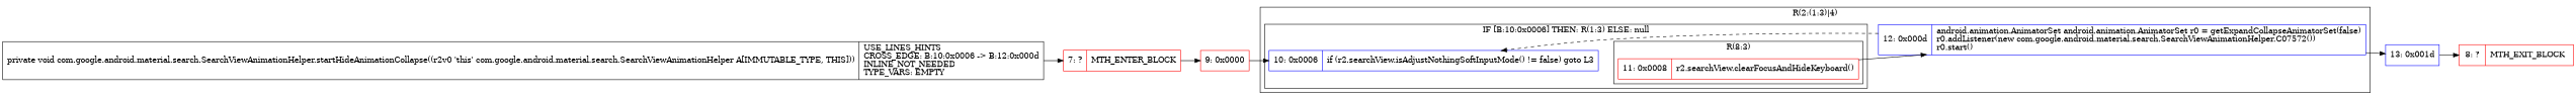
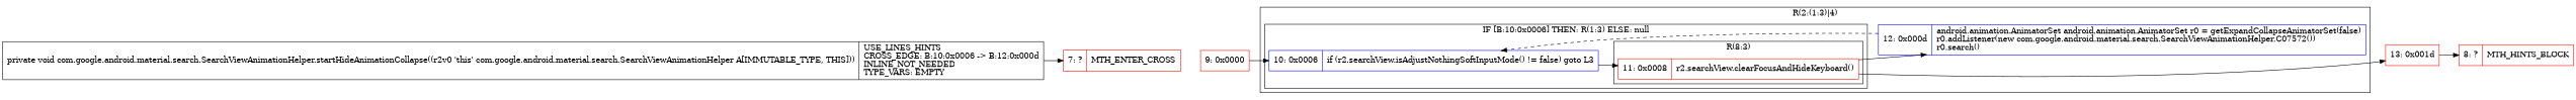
  digraph {
    rankdir=LR
    node [color=red shape=record]
    n1 [label="{11\:\ 0x0008|r2.searchView.clearFocusAndHideKeyboard()\l}"]
    n2 [color=blue label="{10\:\ 0x0006|if (r2.searchView.isAdjustNothingSoftInputMode() != false) goto L3\l}"]
-   n3 [color=blue label="{12\:\ 0x000d|android.animation.AnimatorSet android.animation.AnimatorSet r0 = getExpandCollapseAnimatorSet(false)\lr0.addListener(new com.google.android.material.search.SearchViewAnimationHelper.C07572())\lr0.start()\l}"]
-   n4 [color=blue label="{13\:\ 0x001d}"]
-   n5 [label="{8\:\ ?|MTH_EXIT_BLOCK\l}"]
-   n6 [label="{7\:\ ?|MTH_ENTER_BLOCK\l}"]
+   n3 [color=blue label="{12\:\ 0x000d|android.animation.AnimatorSet android.animation.AnimatorSet r0 = getExpandCollapseAnimatorSet(false)\lr0.addListener(new com.google.android.material.search.SearchViewAnimationHelper.C07572())\lr0.search()\l}"]
+   n4 [label="{13\:\ 0x001d}"]
+   n5 [label="{8\:\ ?|MTH_HINTS_BLOCK\l}"]
+   n6 [label="{7\:\ ?|MTH_ENTER_CROSS\l}"]
    n7 [label="{9\:\ 0x0000}"]
    n8 [label="{private void com.google.android.material.search.SearchViewAnimationHelper.startHideAnimationCollapse((r2v0 'this' com.google.android.material.search.SearchViewAnimationHelper A[IMMUTABLE_TYPE, THIS]))  | USE_LINES_HINTS\lCROSS_EDGE: B:10:0x0006 \-\> B:12:0x000d\lINLINE_NOT_NEEDED\lTYPE_VARS: EMPTY\l}" color=""]
    subgraph cluster_1 {
      label="R(2:(1:3)|4)"
      n3
      subgraph cluster_2 {
        label="IF [B:10:0x0006] THEN: R(1:3) ELSE: null"
        n2
        subgraph cluster_3 {
          label="R(8:3)"
          n1
        }
      }
    }
    n1 -> n3
+   n2 -> n1
    n3 -> n2 [style=dashed]
-   n3 -> n4
+   n1 -> n4
    n4 -> n5
-   n6 -> n7
    n7 -> n2
    n8 -> n6
  }
